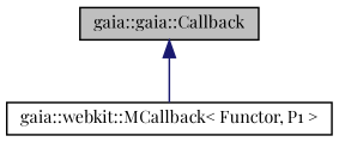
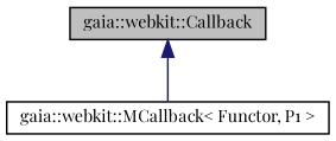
  digraph {
    fontname="Playfair Display"
    node [color=black fontname="Playfair Display" fontsize=10 shape=record style=filled]
-   n1 [fillcolor=grey75 fontcolor=black height=0.2 label="gaia::gaia::Callback" width=0.4]
+   n1 [fillcolor=grey75 fontcolor=black height=0.2 label="gaia::webkit::Callback" width=0.4]
    n2 [fillcolor=white height=0.2 label="gaia::webkit::MCallback\< Functor, P1 \>" width=0.4]
    n1 -> n2 [color=midnightblue dir=back fontname="Playfair Display" fontsize=10 labelfontname=Helvetica labelfontsize=10 style=solid]
  }
